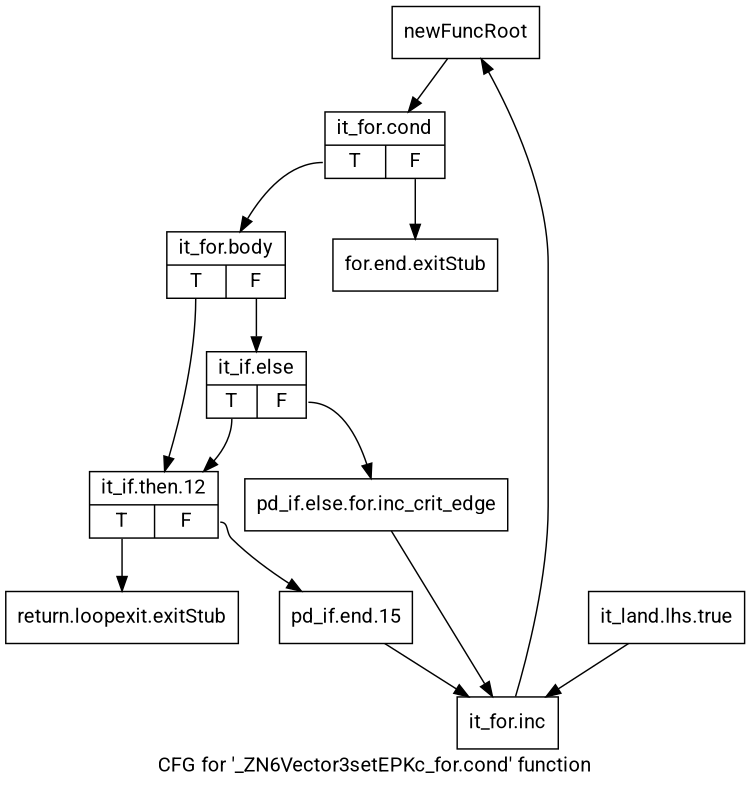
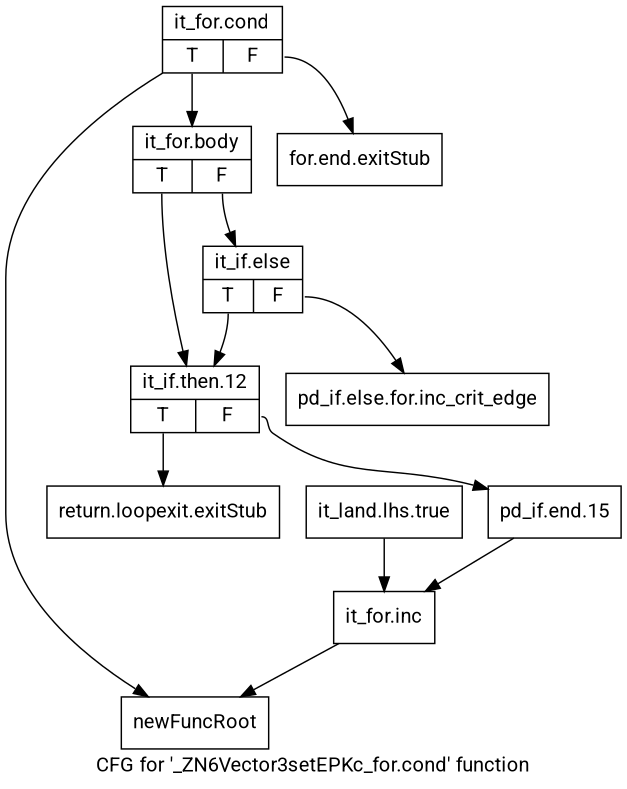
  digraph {
    fontname=Roboto
    label="CFG for '_ZN6Vector3setEPKc_for.cond' function"
    node [fontname=Roboto shape=record]
    edge [fontname=Roboto]
    n1 [label="{newFuncRoot}"]
    n2 [label="{it_for.cond|{<s0>T|<s1>F}}"]
    n3 [label="{for.end.exitStub}"]
    n4 [label="{it_for.body|{<s0>T|<s1>F}}"]
    n5 [label="{it_if.then.12|{<s0>T|<s1>F}}"]
    n6 [label="{it_if.else|{<s0>T|<s1>F}}"]
    n7 [label="{return.loopexit.exitStub}"]
    n8 [label="{pd_if.end.15}"]
    n9 [label="{pd_if.else.for.inc_crit_edge}"]
    n10 [label="{it_for.inc}"]
    n11 [label="{it_land.lhs.true}"]
-   n1 -> n2
+   n2 -> n1
    n2 -> n3 [tailport=s1]
    n2 -> n4 [tailport=s0]
    n4 -> n5 [tailport=s0]
    n4 -> n6 [tailport=s1]
    n5 -> n7 [tailport=s0]
    n5 -> n8 [tailport=s1]
    n6 -> n5 [tailport=s0]
    n6 -> n9 [tailport=s1]
    n8 -> n10
-   n9 -> n10
    n10 -> n1
    n11 -> n10
  }
